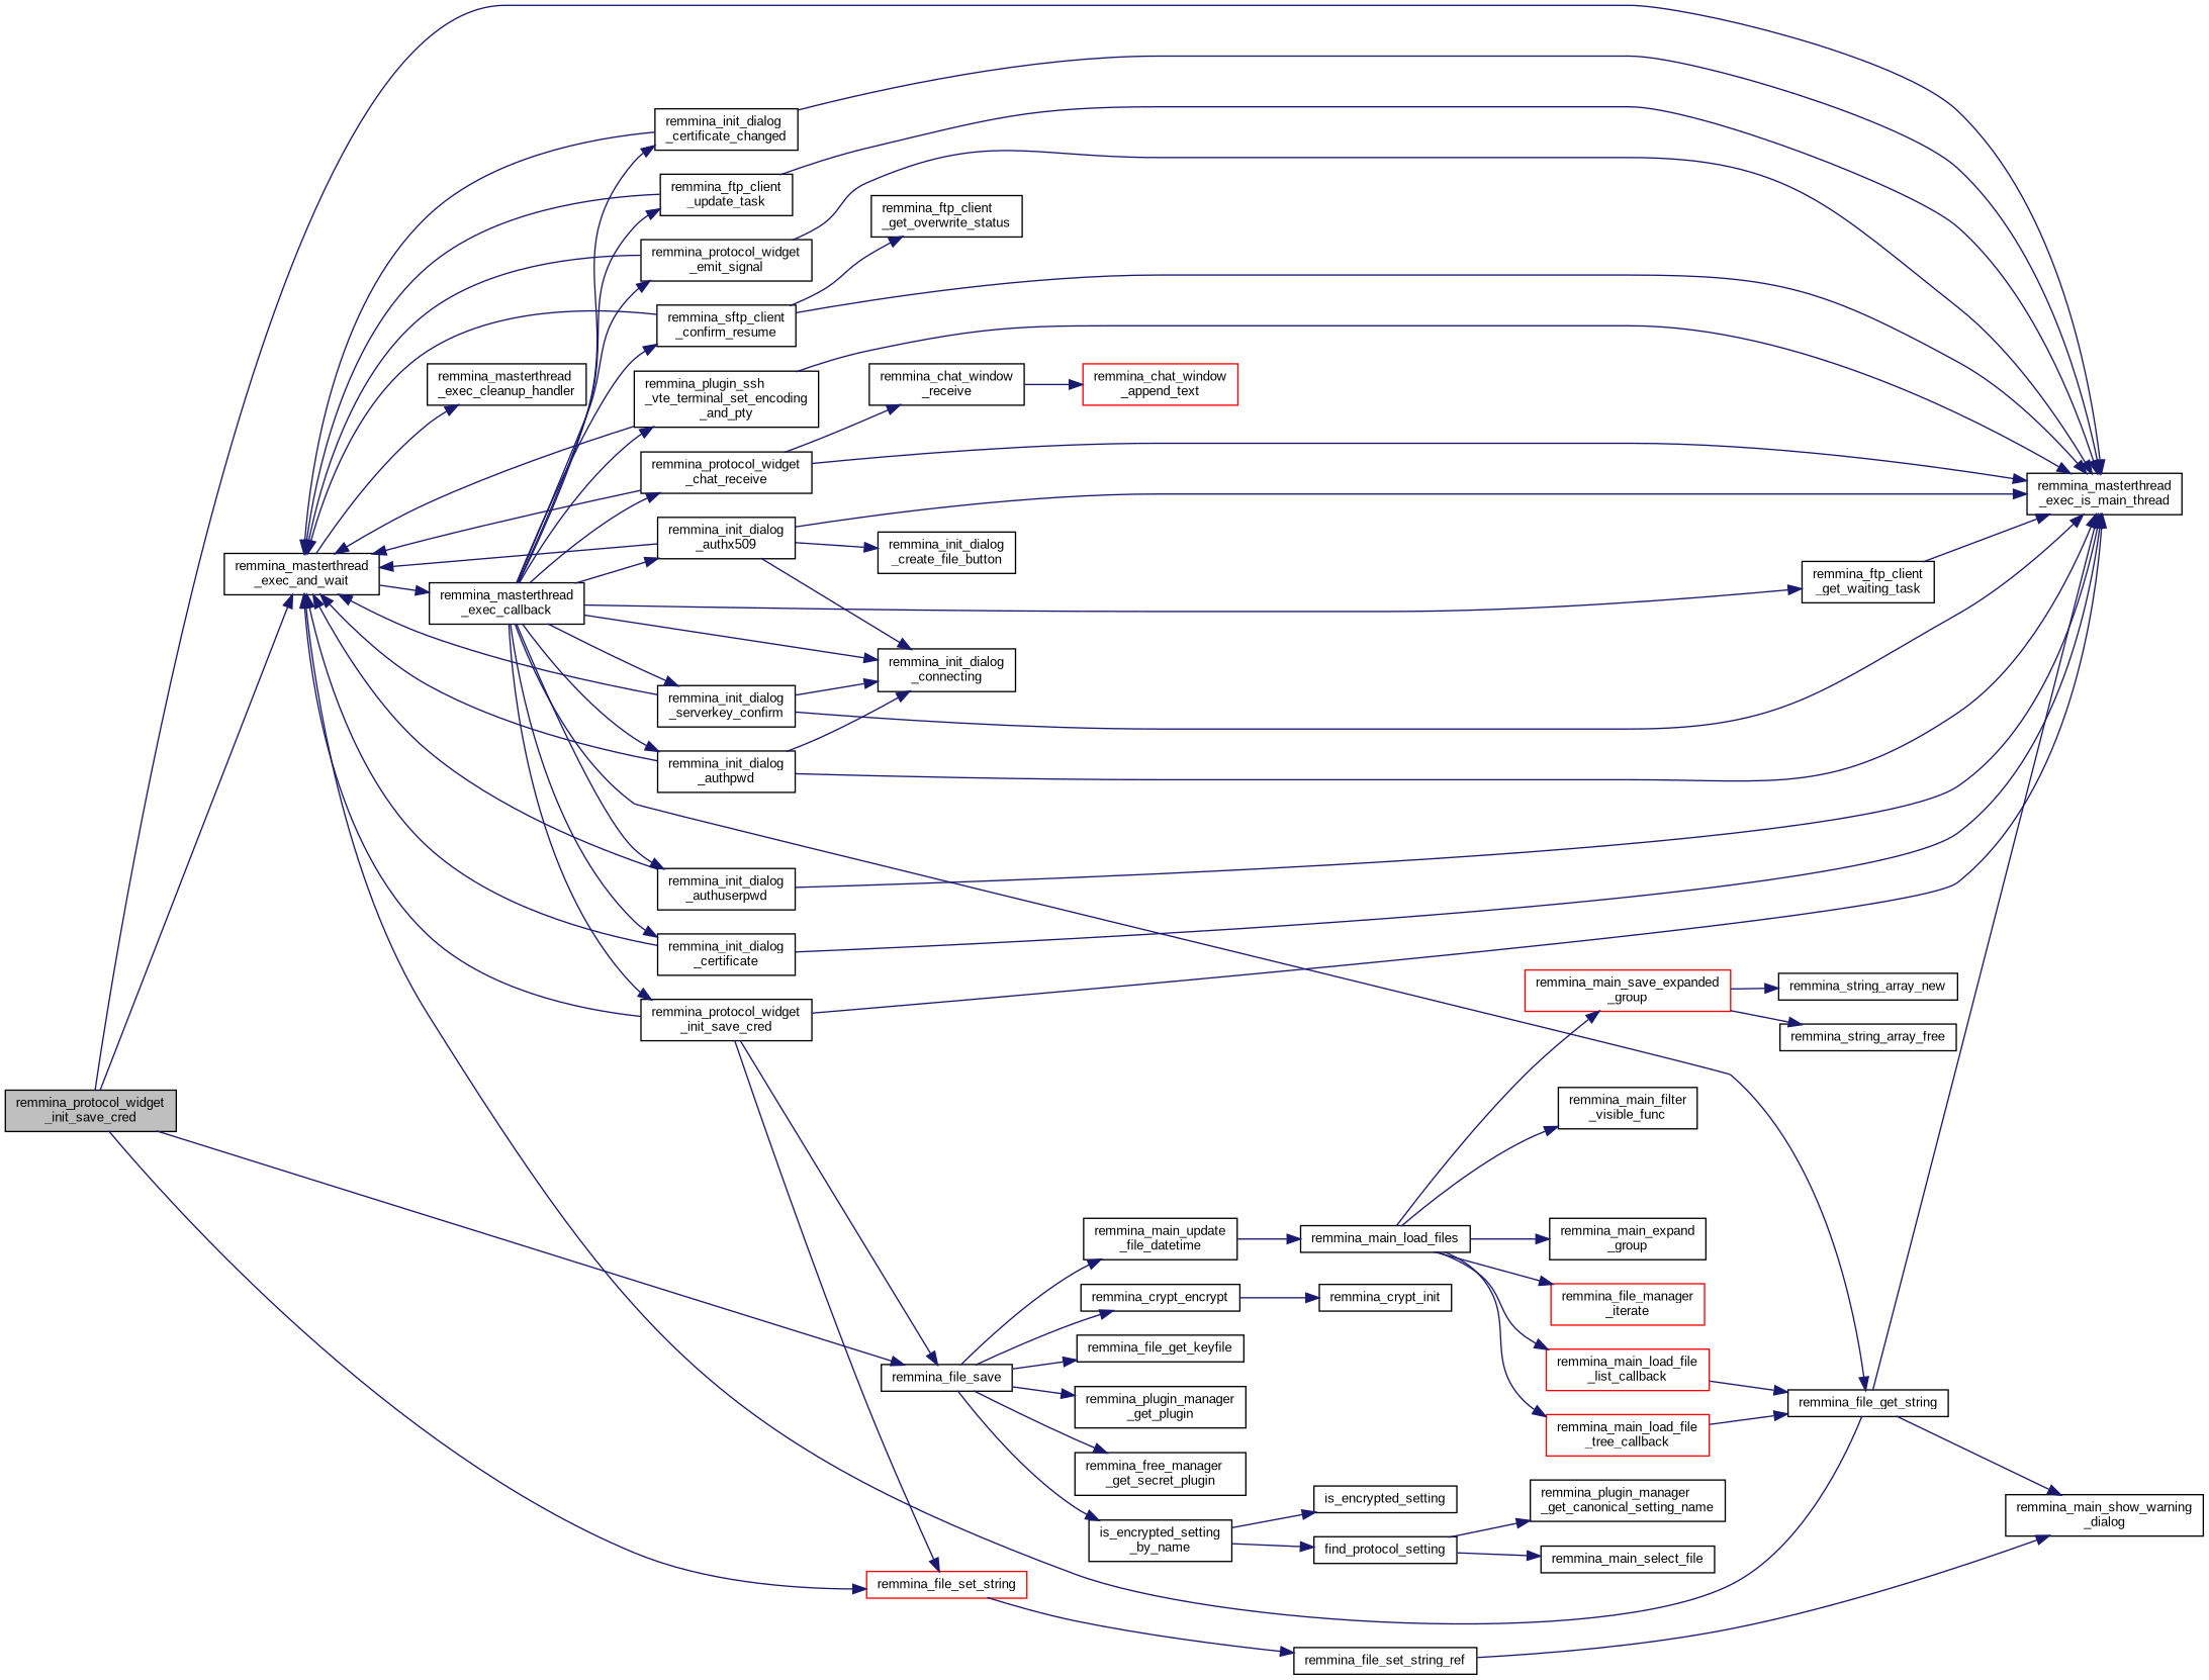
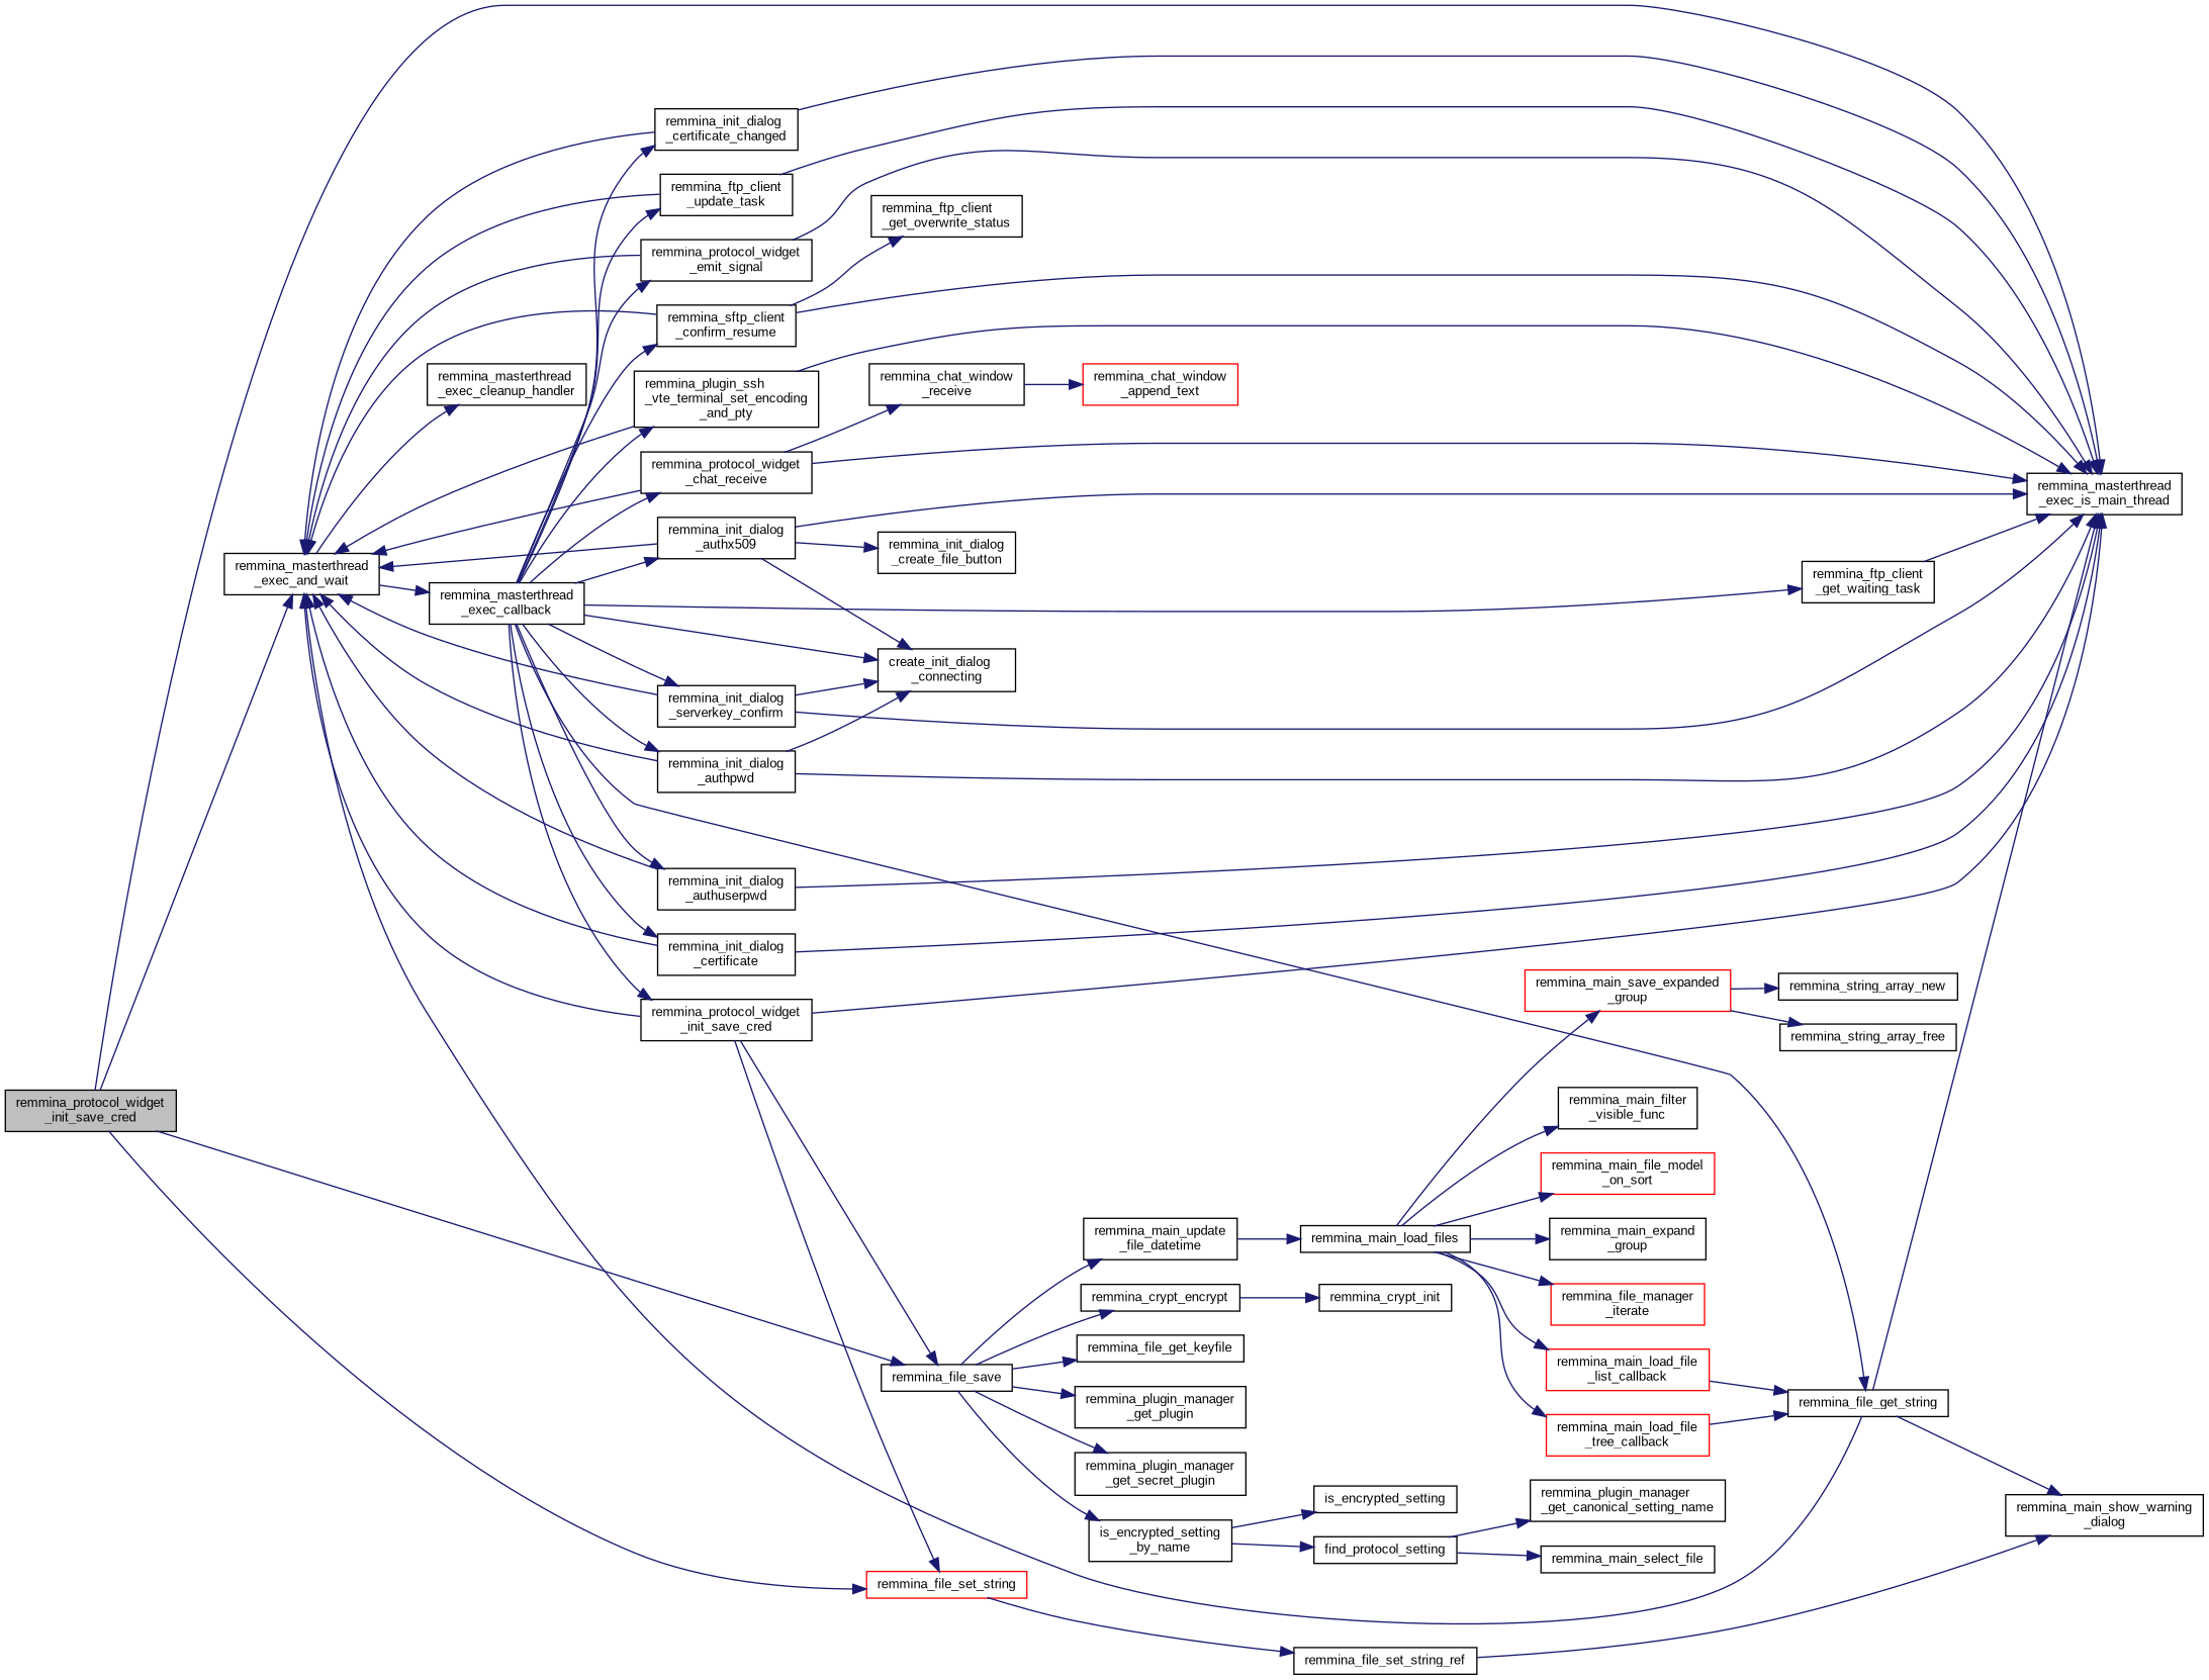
  digraph {
    fontname="Liberation Sans"
    rankdir=LR
    node [color=black fillcolor=white fontname="Liberation Sans" fontsize=10 shape=record style=filled]
    edge [color=midnightblue fontname="Liberation Sans" fontsize=10 labelfontname=Helvetica labelfontsize=10 style=solid]
    n1 [fillcolor=grey75 fontcolor=black height=0.2 label="remmina_protocol_widget\l_init_save_cred" width=0.4]
    n2 [height=0.2 label="remmina_masterthread\l_exec_is_main_thread" width=0.4]
    n3 [height=0.2 label="remmina_masterthread\l_exec_and_wait" width=0.4]
    n4 [color=red height=0.2 label=remmina_file_set_string width=0.4]
    n5 [height=0.2 label=remmina_file_save width=0.4]
    n6 [height=0.2 label="remmina_masterthread\l_exec_cleanup_handler" width=0.4]
    n7 [height=0.2 label="remmina_masterthread\l_exec_callback" width=0.4]
    n8 [height=0.2 label=remmina_file_set_string_ref width=0.4]
    n9 [height=0.2 label=remmina_file_get_keyfile width=0.4]
    n10 [height=0.2 label="remmina_plugin_manager\l_get_plugin" width=0.4]
-   n11 [height=0.2 label="remmina_free_manager\l_get_secret_plugin" width=0.4]
+   n11 [height=0.2 label="remmina_plugin_manager\l_get_secret_plugin" width=0.4]
    n12 [height=0.2 label="is_encrypted_setting\l_by_name" width=0.4]
    n13 [height=0.2 label=remmina_crypt_encrypt width=0.4]
    n14 [height=0.2 label="remmina_main_update\l_file_datetime" width=0.4]
    n15 [height=0.2 label="remmina_protocol_widget\l_init_save_cred" width=0.4]
    n16 [height=0.2 label=remmina_file_get_string width=0.4]
    n17 [height=0.2 label="remmina_protocol_widget\l_chat_receive" width=0.4]
    n18 [height=0.2 label="remmina_init_dialog\l_serverkey_confirm" width=0.4]
    n19 [height=0.2 label="remmina_init_dialog\l_authpwd" width=0.4]
    n20 [height=0.2 label="remmina_init_dialog\l_authuserpwd" width=0.4]
    n21 [height=0.2 label="remmina_init_dialog\l_certificate" width=0.4]
    n22 [height=0.2 label="remmina_init_dialog\l_certificate_changed" width=0.4]
    n23 [height=0.2 label="remmina_init_dialog\l_authx509" width=0.4]
    n24 [height=0.2 label="remmina_ftp_client\l_update_task" width=0.4]
    n25 [height=0.2 label="remmina_ftp_client\l_get_waiting_task" width=0.4]
    n26 [height=0.2 label="remmina_protocol_widget\l_emit_signal" width=0.4]
    n27 [height=0.2 label="remmina_sftp_client\l_confirm_resume" width=0.4]
    n28 [height=0.2 label="remmina_plugin_ssh\l_vte_terminal_set_encoding\l_and_pty" width=0.4]
-   n29 [height=0.2 label="remmina_init_dialog\l_connecting" width=0.4]
+   n29 [height=0.2 label="create_init_dialog\l_connecting" width=0.4]
    n30 [height=0.2 label="remmina_main_show_warning\l_dialog" width=0.4]
    n31 [height=0.2 label="remmina_chat_window\l_receive" width=0.4]
    n32 [height=0.2 label="remmina_init_dialog\l_create_file_button" width=0.4]
    n33 [height=0.2 label="remmina_ftp_client\l_get_overwrite_status" width=0.4]
    n34 [height=0.2 label=find_protocol_setting width=0.4]
    n35 [height=0.2 label=is_encrypted_setting width=0.4]
    n36 [height=0.2 label=remmina_crypt_init width=0.4]
    n37 [height=0.2 label=remmina_main_load_files width=0.4]
    n38 [height=0.2 label="remmina_plugin_manager\l_get_canonical_setting_name" width=0.4]
    n39 [height=0.2 label=remmina_main_select_file width=0.4]
    n40 [color=red height=0.2 label="remmina_main_save_expanded\l_group" width=0.4]
    n41 [color=red height=0.2 label="remmina_file_manager\l_iterate" width=0.4]
    n42 [color=red height=0.2 label="remmina_main_load_file\l_tree_callback" width=0.4]
    n43 [color=red height=0.2 label="remmina_main_load_file\l_list_callback" width=0.4]
    n44 [height=0.2 label="remmina_main_filter\l_visible_func" width=0.4]
+   n45 [color=red height=0.2 label="remmina_main_file_model\l_on_sort" width=0.4]
    n46 [height=0.2 label="remmina_main_expand\l_group" width=0.4]
    n47 [height=0.2 label=remmina_string_array_free width=0.4]
    n48 [height=0.2 label=remmina_string_array_new width=0.4]
    n49 [color=red height=0.2 label="remmina_chat_window\l_append_text" width=0.4]
    n1 -> n2
    n1 -> n3
    n1 -> n4
    n1 -> n5
    n3 -> n6
    n3 -> n7
    n4 -> n8
    n5 -> n9
    n5 -> n10
    n5 -> n11
    n5 -> n12
    n5 -> n13
    n5 -> n14
    n7 -> n15
    n7 -> n16
    n7 -> n17
    n7 -> n18
    n7 -> n19
    n7 -> n20
    n7 -> n21
    n7 -> n22
    n7 -> n23
    n7 -> n24
    n7 -> n25
    n7 -> n26
    n7 -> n27
    n7 -> n28
    n7 -> n29
    n8 -> n30
    n12 -> n34
    n12 -> n35
    n13 -> n36
    n14 -> n37
    n15 -> n2
    n15 -> n3
    n15 -> n4
    n15 -> n5
    n16 -> n2
    n16 -> n3
    n16 -> n30
    n17 -> n2
    n17 -> n3
    n17 -> n31
    n18 -> n2
    n18 -> n3
    n18 -> n29
    n19 -> n2
    n19 -> n3
    n19 -> n29
    n20 -> n2
    n20 -> n3
    n21 -> n2
    n21 -> n3
    n22 -> n2
    n22 -> n3
    n23 -> n2
    n23 -> n3
    n23 -> n29
    n23 -> n32
    n24 -> n2
    n24 -> n3
    n25 -> n2
    n26 -> n2
    n26 -> n3
    n27 -> n2
    n27 -> n3
    n27 -> n33
    n28 -> n2
    n28 -> n3
    n31 -> n49
    n34 -> n38
    n34 -> n39
    n37 -> n40
    n37 -> n41
    n37 -> n42
    n37 -> n43
    n37 -> n44
+   n37 -> n45
    n37 -> n46
    n40 -> n47
    n40 -> n48
    n42 -> n16
    n43 -> n16
  }
